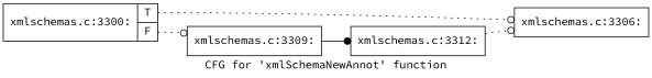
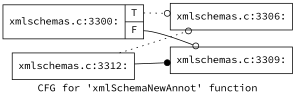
  digraph {
    fontname="Source Code Pro"
    label="CFG for 'xmlSchemaNewAnnot' function"
    rankdir=LR
    node [fontname="Source Code Pro" shape=record]
    edge [arrowhead=odot fontname="Source Code Pro" style=dotted]
    n1 [label="{xmlschemas.c:3300:|{<s0>T|<s1>F}}"]
    n2 [label="{xmlschemas.c:3306:}"]
    n3 [label="{xmlschemas.c:3309:}"]
    n4 [label="{xmlschemas.c:3312:}"]
    n1 -> n2 [tailport=s0]
-   n1 -> n3 [tailport=s1]
-   n3 -> n4 [arrowhead=dot style=solid]
+   n1 -> n3 [style=solid tailport=s1]
+   n4 -> n3 [arrowhead=dot style=solid]
    n4 -> n2
  }
